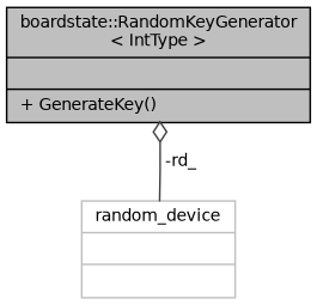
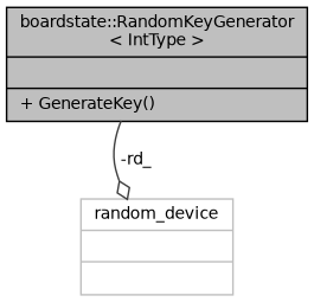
  digraph {
    node [fontname=Helvetica fontsize=10 shape=record style=filled]
    n1 [color=black fillcolor=grey75 fontcolor=black height=0.2 label="{boardstate::RandomKeyGenerator\l\< IntType \>\n||+ GenerateKey()\l}" width=0.4]
    n2 [color=grey75 fillcolor=white height=0.2 label="{random_device\n||}" width=0.4]
-   n2 -> n1 [arrowhead=odiamond color=grey25 fontname=Helvetica fontsize=10 label=" -rd_" labelfontname=Helvetica labelfontsize=10 style=solid]
+   n1 -> n2 [arrowhead=odiamond color=grey25 fontname=Helvetica fontsize=10 label=" -rd_" labelfontname=Helvetica labelfontsize=10 style=solid]
  }
